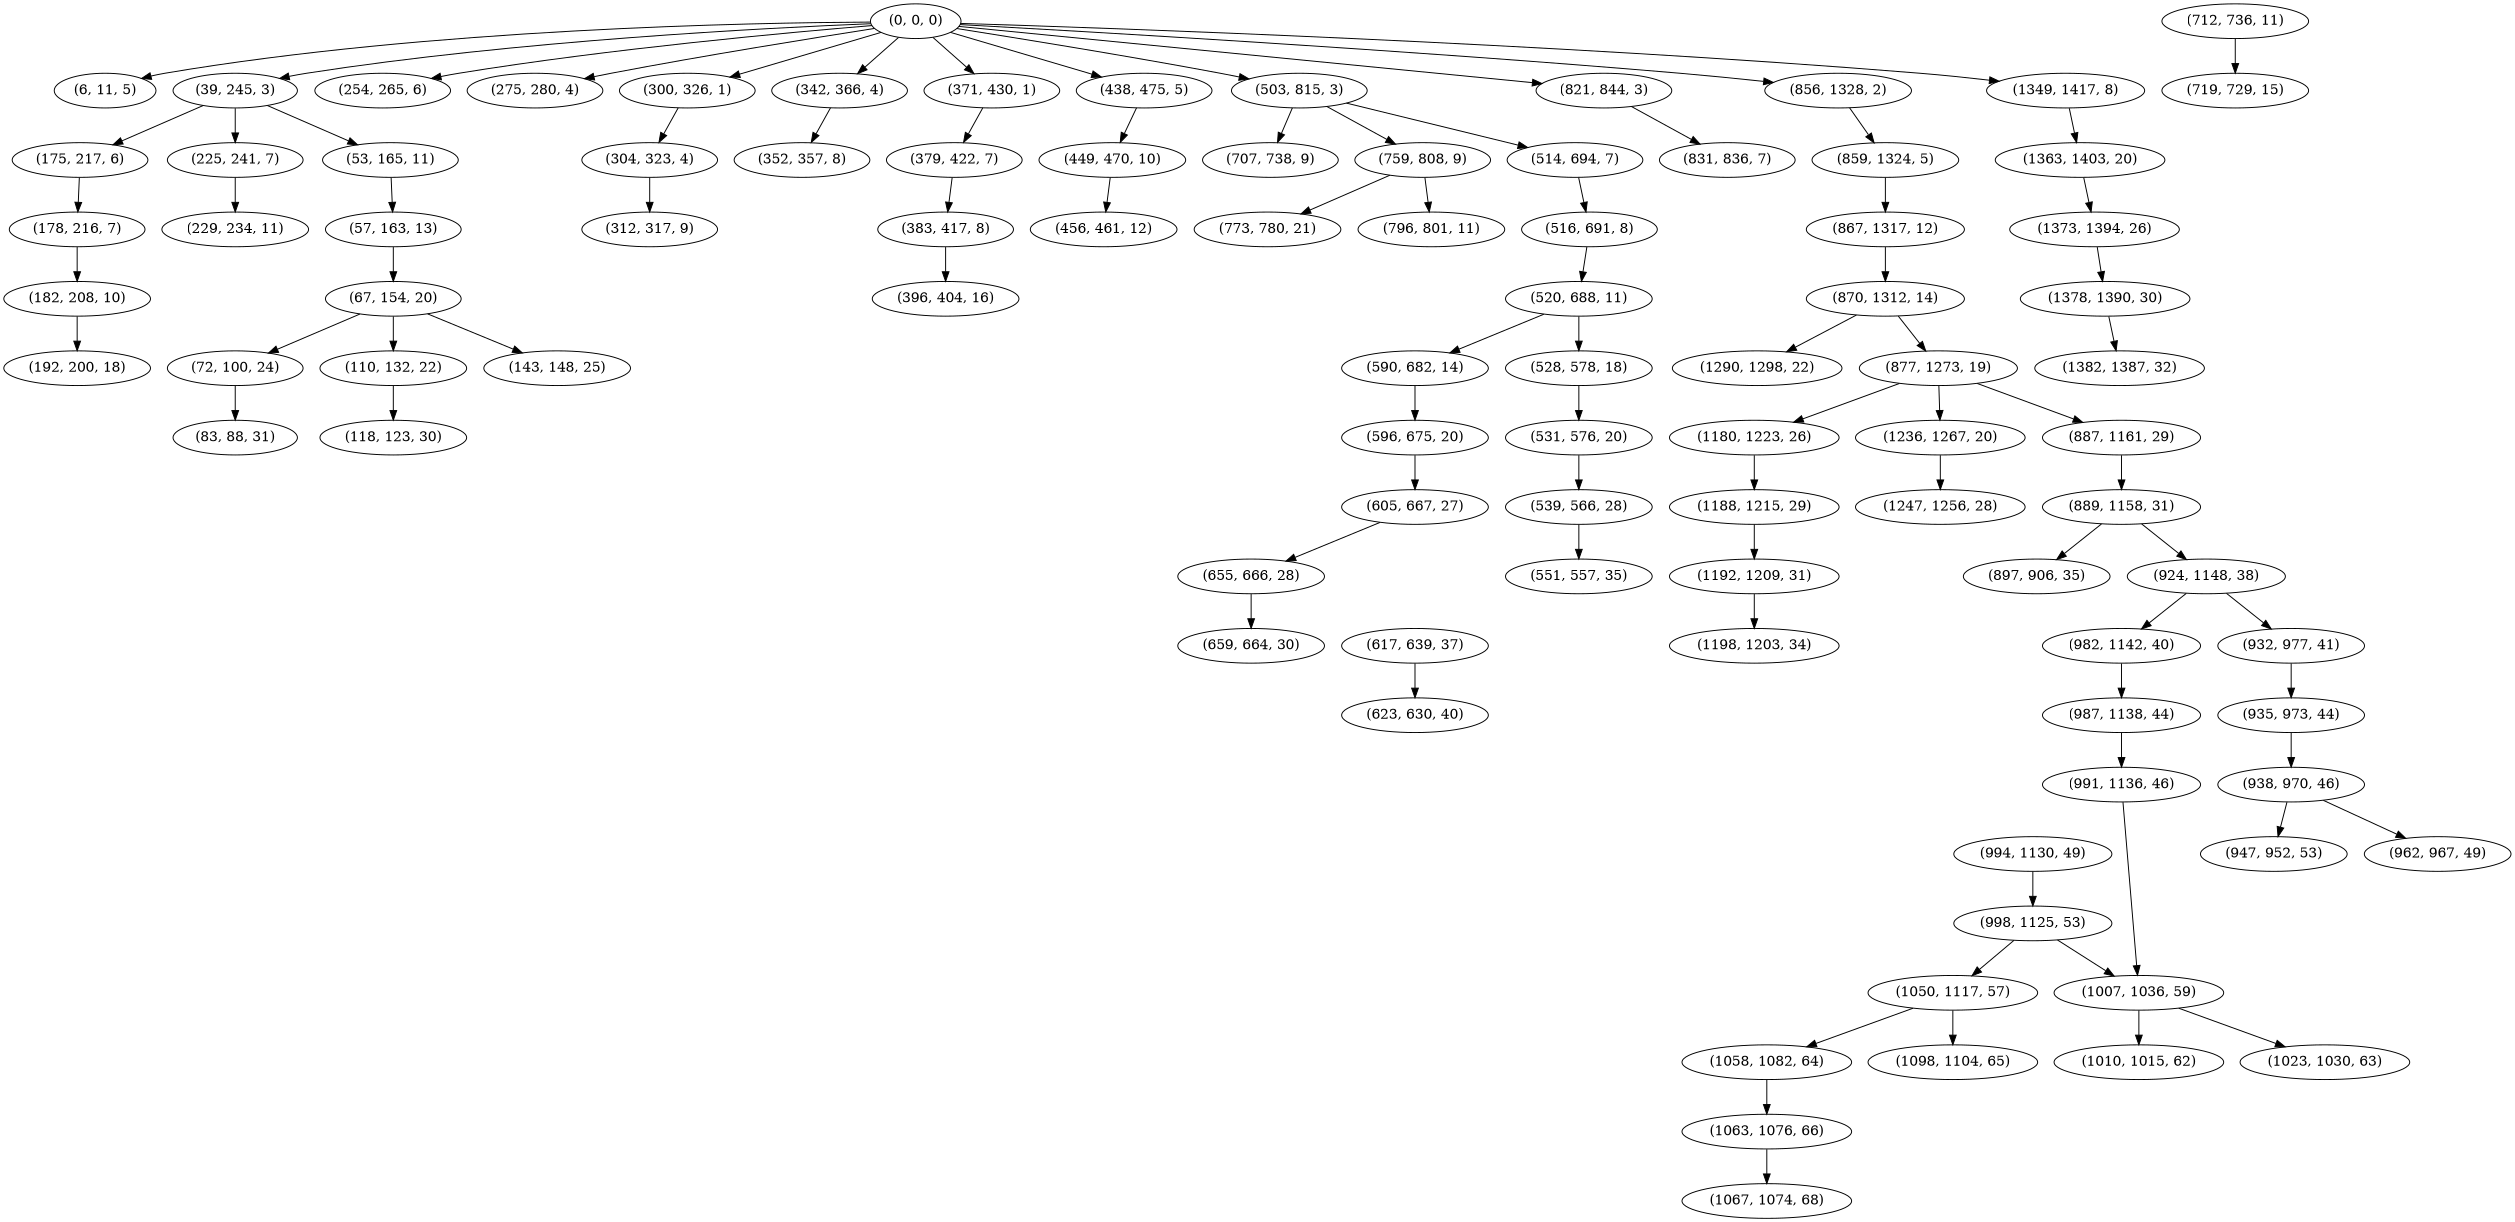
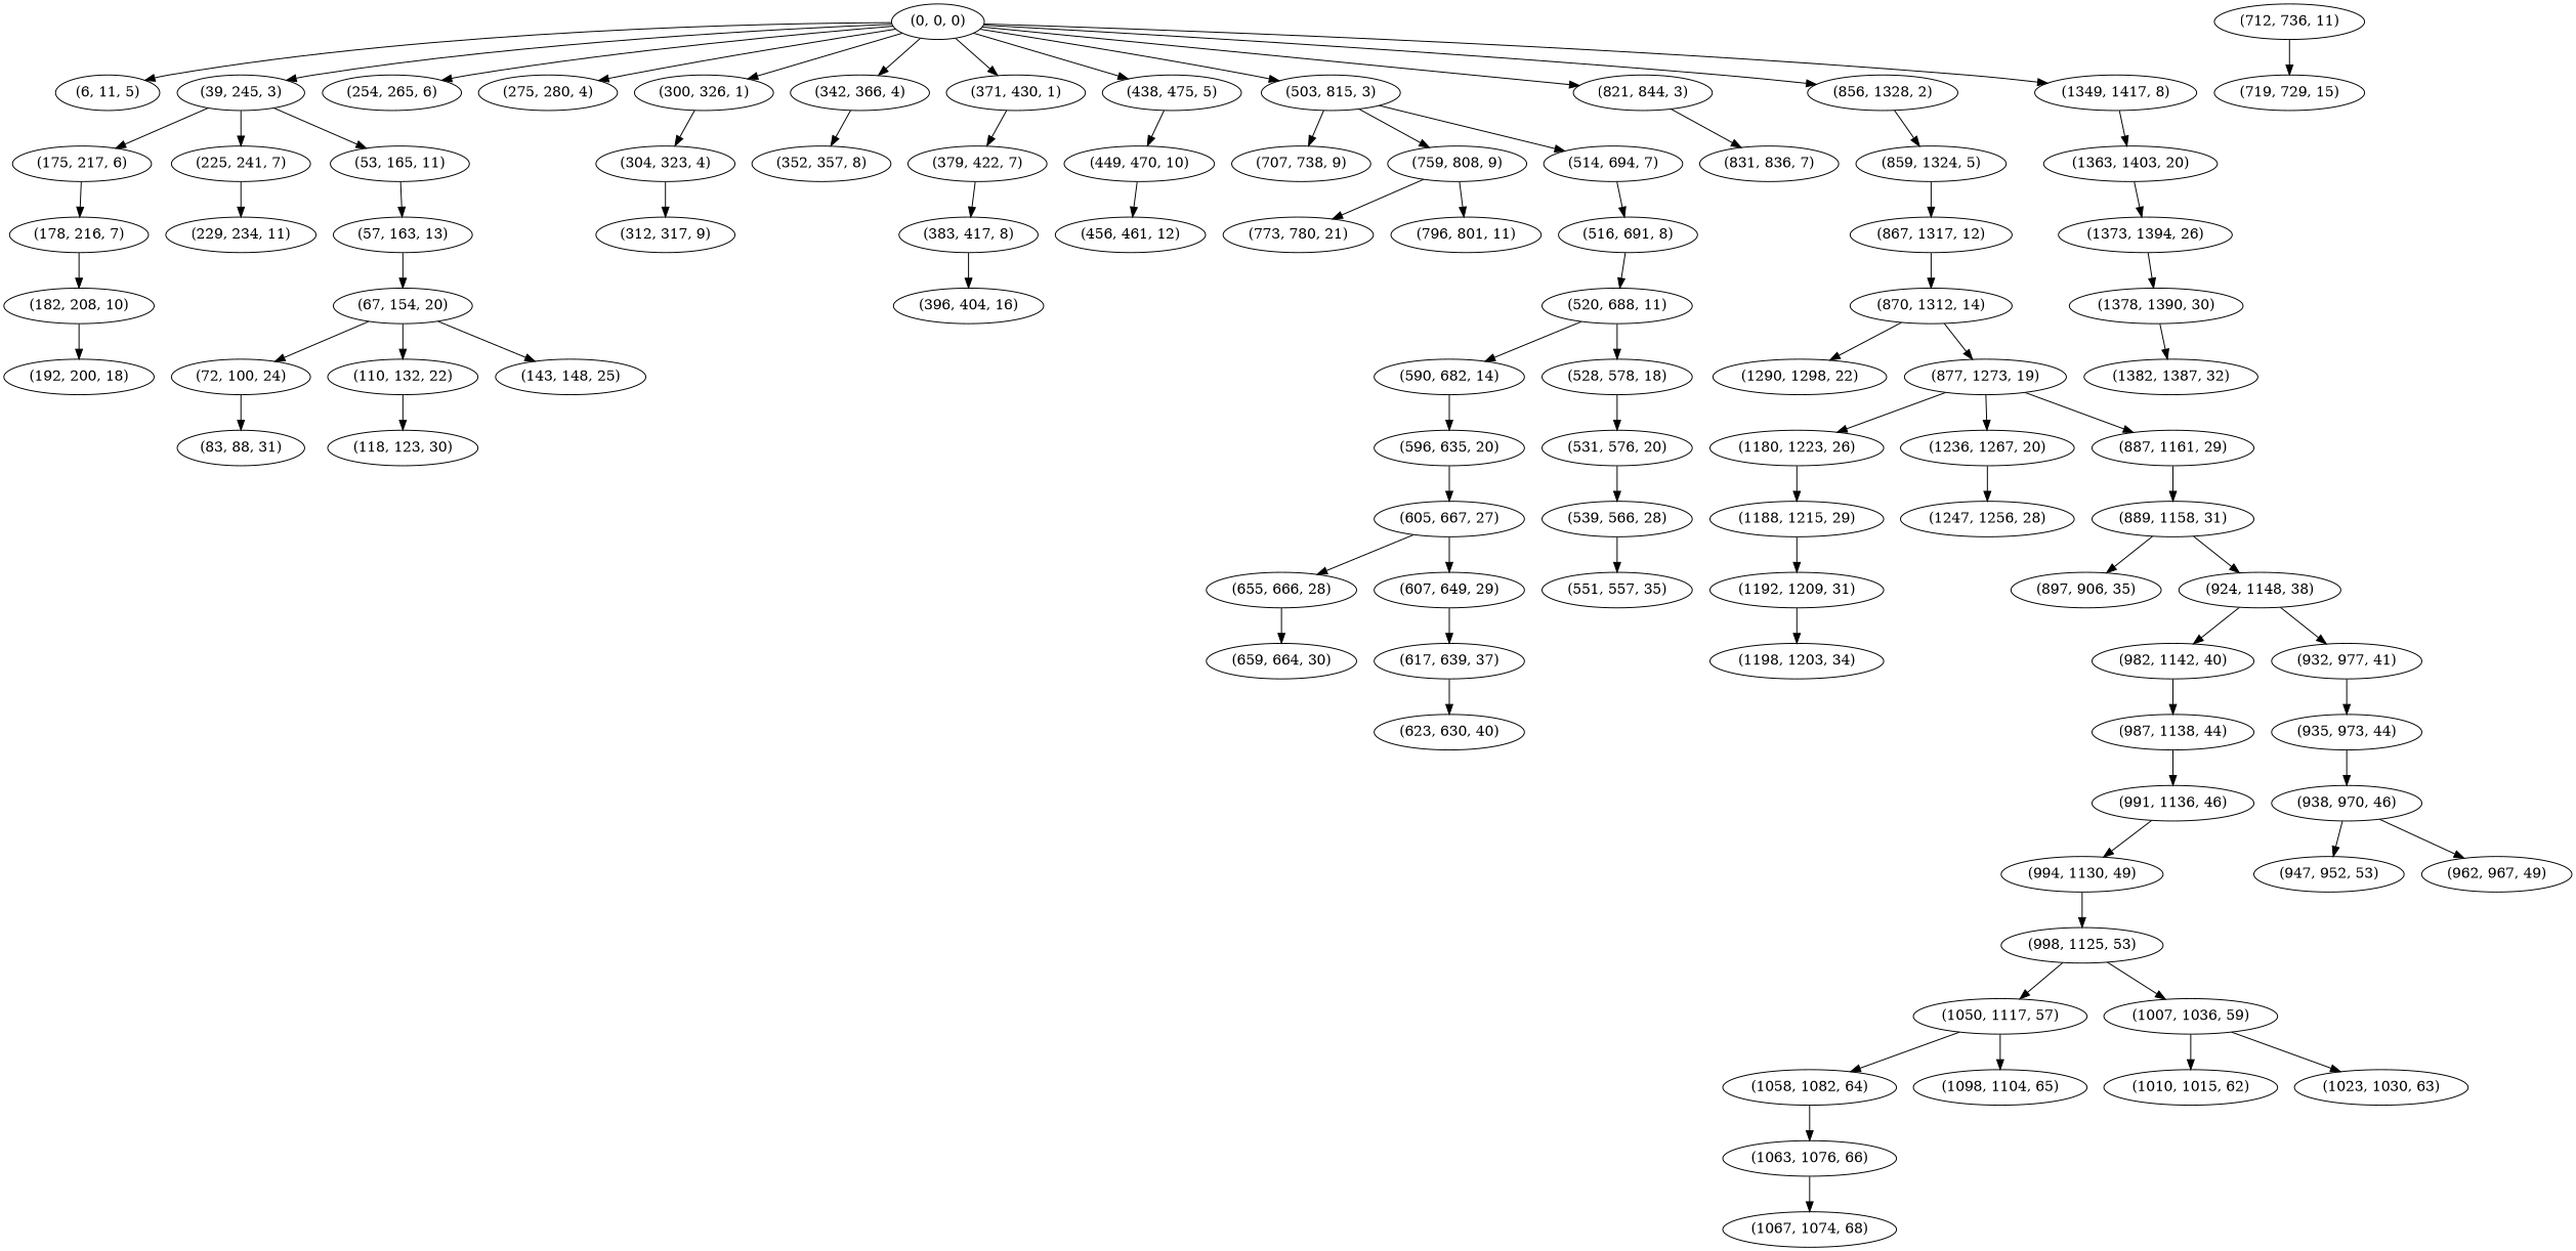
  digraph {
    "(0, 0, 0)"
    "(6, 11, 5)"
    "(39, 245, 3)"
    "(254, 265, 6)"
    "(275, 280, 4)"
    "(300, 326, 1)"
    "(342, 366, 4)"
    "(371, 430, 1)"
    "(438, 475, 5)"
    "(503, 815, 3)"
    "(821, 844, 3)"
    "(856, 1328, 2)"
    "(1349, 1417, 8)"
    "(53, 165, 11)"
    "(175, 217, 6)"
    "(225, 241, 7)"
    "(304, 323, 4)"
    "(352, 357, 8)"
    "(379, 422, 7)"
    "(449, 470, 10)"
    "(514, 694, 7)"
    "(707, 738, 9)"
    "(759, 808, 9)"
    "(831, 836, 7)"
    "(859, 1324, 5)"
    "(1363, 1403, 20)"
    "(57, 163, 13)"
    "(178, 216, 7)"
    "(229, 234, 11)"
    "(67, 154, 20)"
    "(72, 100, 24)"
    "(110, 132, 22)"
    "(143, 148, 25)"
    "(83, 88, 31)"
    "(118, 123, 30)"
    "(182, 208, 10)"
    "(192, 200, 18)"
    "(312, 317, 9)"
    "(383, 417, 8)"
    "(396, 404, 16)"
    "(456, 461, 12)"
    "(516, 691, 8)"
    "(773, 780, 21)"
    "(796, 801, 11)"
    "(520, 688, 11)"
    "(528, 578, 18)"
    "(590, 682, 14)"
    "(531, 576, 20)"
-   "(596, 675, 20)"
+   "(596, 675, 20)" [label="(596, 635, 20)"]
    "(539, 566, 28)"
    "(551, 557, 35)"
    "(605, 667, 27)"
+   "(607, 649, 29)"
    "(655, 666, 28)"
    "(617, 639, 37)"
    "(659, 664, 30)"
    "(623, 630, 40)"
    "(712, 736, 11)"
    "(719, 729, 15)"
    "(867, 1317, 12)"
    "(870, 1312, 14)"
    "(877, 1273, 19)"
    "(1290, 1298, 22)"
    "(887, 1161, 29)"
    "(1180, 1223, 26)"
    "(1236, 1267, 20)"
    "(889, 1158, 31)"
    "(1188, 1215, 29)"
    "(1247, 1256, 28)"
    "(897, 906, 35)"
    "(924, 1148, 38)"
    "(932, 977, 41)"
    "(982, 1142, 40)"
    "(935, 973, 44)"
    "(987, 1138, 44)"
    "(938, 970, 46)"
    "(947, 952, 53)"
    "(962, 967, 49)"
    "(991, 1136, 46)"
    "(994, 1130, 49)"
    "(998, 1125, 53)"
    "(1007, 1036, 59)"
    "(1050, 1117, 57)"
    "(1010, 1015, 62)"
    "(1023, 1030, 63)"
    "(1058, 1082, 64)"
    "(1098, 1104, 65)"
    "(1063, 1076, 66)"
    "(1067, 1074, 68)"
    "(1192, 1209, 31)"
    "(1198, 1203, 34)"
    "(1373, 1394, 26)"
    "(1378, 1390, 30)"
    "(1382, 1387, 32)"
    "(0, 0, 0)" -> "(6, 11, 5)"
    "(0, 0, 0)" -> "(39, 245, 3)"
    "(0, 0, 0)" -> "(254, 265, 6)"
    "(0, 0, 0)" -> "(275, 280, 4)"
    "(0, 0, 0)" -> "(300, 326, 1)"
    "(0, 0, 0)" -> "(342, 366, 4)"
    "(0, 0, 0)" -> "(371, 430, 1)"
    "(0, 0, 0)" -> "(438, 475, 5)"
    "(0, 0, 0)" -> "(503, 815, 3)"
    "(0, 0, 0)" -> "(821, 844, 3)"
    "(0, 0, 0)" -> "(856, 1328, 2)"
    "(0, 0, 0)" -> "(1349, 1417, 8)"
    "(39, 245, 3)" -> "(53, 165, 11)"
    "(39, 245, 3)" -> "(175, 217, 6)"
    "(39, 245, 3)" -> "(225, 241, 7)"
    "(300, 326, 1)" -> "(304, 323, 4)"
    "(342, 366, 4)" -> "(352, 357, 8)"
    "(371, 430, 1)" -> "(379, 422, 7)"
    "(438, 475, 5)" -> "(449, 470, 10)"
    "(503, 815, 3)" -> "(514, 694, 7)"
    "(503, 815, 3)" -> "(707, 738, 9)"
    "(503, 815, 3)" -> "(759, 808, 9)"
    "(821, 844, 3)" -> "(831, 836, 7)"
    "(856, 1328, 2)" -> "(859, 1324, 5)"
    "(1349, 1417, 8)" -> "(1363, 1403, 20)"
    "(53, 165, 11)" -> "(57, 163, 13)"
    "(175, 217, 6)" -> "(178, 216, 7)"
    "(225, 241, 7)" -> "(229, 234, 11)"
    "(304, 323, 4)" -> "(312, 317, 9)"
    "(379, 422, 7)" -> "(383, 417, 8)"
    "(449, 470, 10)" -> "(456, 461, 12)"
    "(514, 694, 7)" -> "(516, 691, 8)"
    "(759, 808, 9)" -> "(773, 780, 21)"
    "(759, 808, 9)" -> "(796, 801, 11)"
    "(859, 1324, 5)" -> "(867, 1317, 12)"
    "(1363, 1403, 20)" -> "(1373, 1394, 26)"
    "(57, 163, 13)" -> "(67, 154, 20)"
    "(178, 216, 7)" -> "(182, 208, 10)"
    "(67, 154, 20)" -> "(72, 100, 24)"
    "(67, 154, 20)" -> "(110, 132, 22)"
    "(67, 154, 20)" -> "(143, 148, 25)"
    "(72, 100, 24)" -> "(83, 88, 31)"
    "(110, 132, 22)" -> "(118, 123, 30)"
    "(182, 208, 10)" -> "(192, 200, 18)"
    "(383, 417, 8)" -> "(396, 404, 16)"
    "(516, 691, 8)" -> "(520, 688, 11)"
    "(520, 688, 11)" -> "(528, 578, 18)"
    "(520, 688, 11)" -> "(590, 682, 14)"
    "(528, 578, 18)" -> "(531, 576, 20)"
    "(590, 682, 14)" -> "(596, 675, 20)"
    "(531, 576, 20)" -> "(539, 566, 28)"
    "(596, 675, 20)" -> "(605, 667, 27)"
    "(539, 566, 28)" -> "(551, 557, 35)"
+   "(605, 667, 27)" -> "(607, 649, 29)"
    "(605, 667, 27)" -> "(655, 666, 28)"
+   "(607, 649, 29)" -> "(617, 639, 37)"
    "(655, 666, 28)" -> "(659, 664, 30)"
    "(617, 639, 37)" -> "(623, 630, 40)"
    "(712, 736, 11)" -> "(719, 729, 15)"
    "(867, 1317, 12)" -> "(870, 1312, 14)"
    "(870, 1312, 14)" -> "(877, 1273, 19)"
    "(870, 1312, 14)" -> "(1290, 1298, 22)"
    "(877, 1273, 19)" -> "(887, 1161, 29)"
    "(877, 1273, 19)" -> "(1180, 1223, 26)"
    "(877, 1273, 19)" -> "(1236, 1267, 20)"
    "(887, 1161, 29)" -> "(889, 1158, 31)"
    "(1180, 1223, 26)" -> "(1188, 1215, 29)"
    "(1236, 1267, 20)" -> "(1247, 1256, 28)"
    "(889, 1158, 31)" -> "(897, 906, 35)"
    "(889, 1158, 31)" -> "(924, 1148, 38)"
    "(1188, 1215, 29)" -> "(1192, 1209, 31)"
    "(924, 1148, 38)" -> "(932, 977, 41)"
    "(924, 1148, 38)" -> "(982, 1142, 40)"
    "(932, 977, 41)" -> "(935, 973, 44)"
    "(982, 1142, 40)" -> "(987, 1138, 44)"
    "(935, 973, 44)" -> "(938, 970, 46)"
    "(987, 1138, 44)" -> "(991, 1136, 46)"
    "(938, 970, 46)" -> "(947, 952, 53)"
    "(938, 970, 46)" -> "(962, 967, 49)"
-   "(991, 1136, 46)" -> "(1007, 1036, 59)"
+   "(991, 1136, 46)" -> "(994, 1130, 49)"
    "(994, 1130, 49)" -> "(998, 1125, 53)"
    "(998, 1125, 53)" -> "(1007, 1036, 59)"
    "(998, 1125, 53)" -> "(1050, 1117, 57)"
    "(1007, 1036, 59)" -> "(1010, 1015, 62)"
    "(1007, 1036, 59)" -> "(1023, 1030, 63)"
    "(1050, 1117, 57)" -> "(1058, 1082, 64)"
    "(1050, 1117, 57)" -> "(1098, 1104, 65)"
    "(1058, 1082, 64)" -> "(1063, 1076, 66)"
    "(1063, 1076, 66)" -> "(1067, 1074, 68)"
    "(1192, 1209, 31)" -> "(1198, 1203, 34)"
    "(1373, 1394, 26)" -> "(1378, 1390, 30)"
    "(1378, 1390, 30)" -> "(1382, 1387, 32)"
  }
